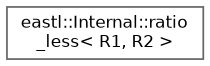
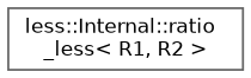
  digraph {
    rankdir=LR
-   n1 [color=grey40 fillcolor=white fontname=Helvetica fontsize=10 height=0.2 label="eastl::Internal::ratio\l_less\< R1, R2 \>" shape=box style=filled width=0.4]
+   n1 [color=grey40 fillcolor=white fontname=Helvetica fontsize=10 height=0.2 label="less::Internal::ratio\l_less\< R1, R2 \>" shape=box style=filled width=0.4]
  }
